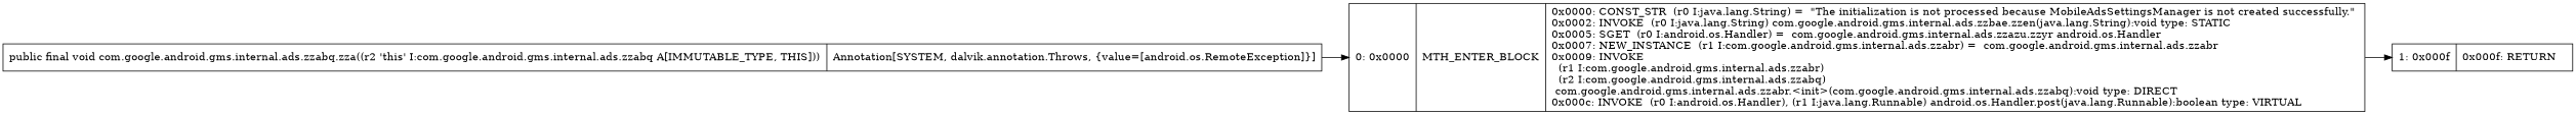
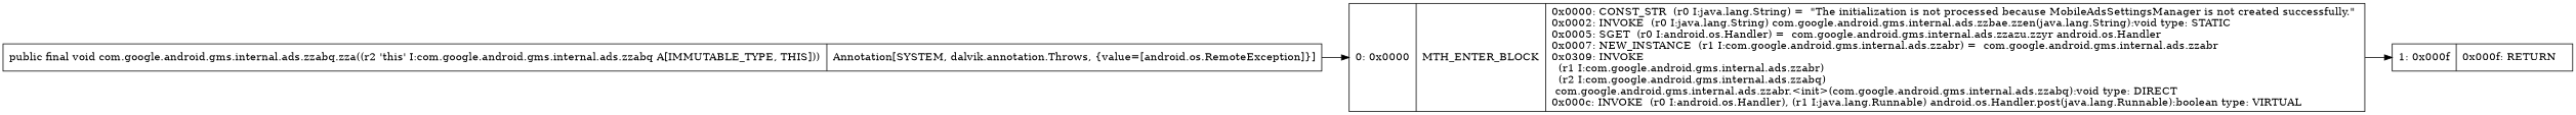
  digraph {
    rankdir=LR
    node [shape=record]
-   n1 [label="{0\:\ 0x0000|MTH_ENTER_BLOCK\l|0x0000: CONST_STR  (r0 I:java.lang.String) =  \"The initialization is not processed because MobileAdsSettingsManager is not created successfully.\" \l0x0002: INVOKE  (r0 I:java.lang.String) com.google.android.gms.internal.ads.zzbae.zzen(java.lang.String):void type: STATIC \l0x0005: SGET  (r0 I:android.os.Handler) =  com.google.android.gms.internal.ads.zzazu.zzyr android.os.Handler \l0x0007: NEW_INSTANCE  (r1 I:com.google.android.gms.internal.ads.zzabr) =  com.google.android.gms.internal.ads.zzabr \l0x0009: INVOKE  \l  (r1 I:com.google.android.gms.internal.ads.zzabr)\l  (r2 I:com.google.android.gms.internal.ads.zzabq)\l com.google.android.gms.internal.ads.zzabr.\<init\>(com.google.android.gms.internal.ads.zzabq):void type: DIRECT \l0x000c: INVOKE  (r0 I:android.os.Handler), (r1 I:java.lang.Runnable) android.os.Handler.post(java.lang.Runnable):boolean type: VIRTUAL \l}"]
+   n1 [label="{0\:\ 0x0000|MTH_ENTER_BLOCK\l|0x0000: CONST_STR  (r0 I:java.lang.String) =  \"The initialization is not processed because MobileAdsSettingsManager is not created successfully.\" \l0x0002: INVOKE  (r0 I:java.lang.String) com.google.android.gms.internal.ads.zzbae.zzen(java.lang.String):void type: STATIC \l0x0005: SGET  (r0 I:android.os.Handler) =  com.google.android.gms.internal.ads.zzazu.zzyr android.os.Handler \l0x0007: NEW_INSTANCE  (r1 I:com.google.android.gms.internal.ads.zzabr) =  com.google.android.gms.internal.ads.zzabr \l0x0309: INVOKE  \l  (r1 I:com.google.android.gms.internal.ads.zzabr)\l  (r2 I:com.google.android.gms.internal.ads.zzabq)\l com.google.android.gms.internal.ads.zzabr.\<init\>(com.google.android.gms.internal.ads.zzabq):void type: DIRECT \l0x000c: INVOKE  (r0 I:android.os.Handler), (r1 I:java.lang.Runnable) android.os.Handler.post(java.lang.Runnable):boolean type: VIRTUAL \l}"]
    n2 [label="{1\:\ 0x000f|0x000f: RETURN   \l}"]
    n3 [label="{public final void com.google.android.gms.internal.ads.zzabq.zza((r2 'this' I:com.google.android.gms.internal.ads.zzabq A[IMMUTABLE_TYPE, THIS]))  | Annotation[SYSTEM, dalvik.annotation.Throws, \{value=[android.os.RemoteException]\}]\l}"]
    n1 -> n2
    n3 -> n1
  }
